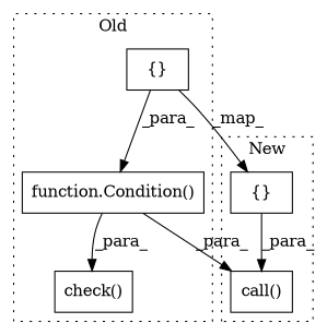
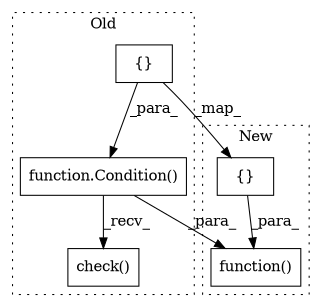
  digraph {
    node [a=75 l="14,0" shape=box]
    n1 [l="19,7" label="function.Condition()" s="14472,14726"]
    n2 [a=59 label="{}" s="14564,14715"]
    n3 [l=269 label="check()" s=14472]
-   n4 [l="21,7" label="call()" s="13851,14096"]
+   n4 [l="21,7" label="function()" s="13851,14096"]
    n5 [a=59 label="{}" s="13934,14085"]
    subgraph cluster_1 {
      label=Old
      style=dotted
      n1
      n2
      n3
    }
    subgraph cluster_2 {
      label=New
      style=dotted
      n4
      n5
    }
-   n1 -> n3 [label=_para_]
+   n1 -> n3 [label=_recv_]
    n1 -> n4 [label=_para_]
    n2 -> n1 [label=_para_]
    n2 -> n5 [label=_map_]
    n5 -> n4 [label=_para_]
  }
